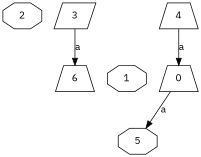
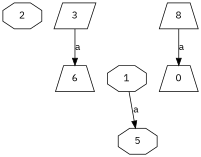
  strict digraph {
    fontname="IBM Plex Sans"
    node [fontname="IBM Plex Sans" shape=octagon]
    edge [fontname="IBM Plex Sans"]
    2
    3 [shape=parallelogram]
    6 [shape=trapezium]
    0 [shape=trapezium]
    5
-   4 [shape=trapezium]
+   4 [shape=trapezium label=8]
    1
    3 -> 6 [label=a]
-   0 -> 5 [label=a]
+   1 -> 5 [label=a]
    4 -> 0 [label=a]
  }
